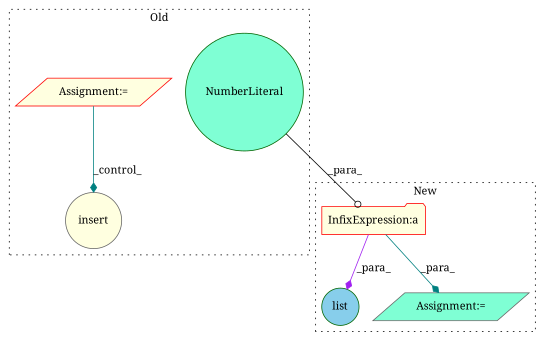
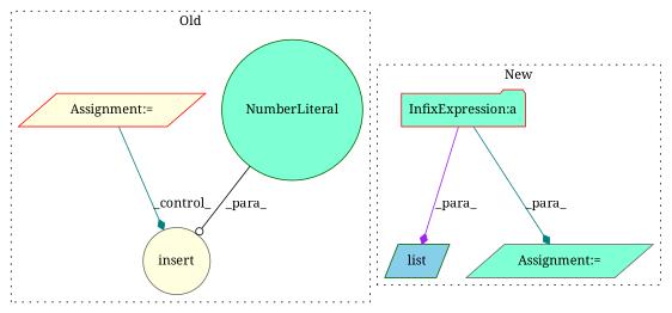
  digraph {
    fontname="Noto Serif"
    node [a=32 color=gray40 fillcolor=lightyellow fontname="Noto Serif" l=1 shape=circle style=filled]
    edge [arrowhead=diamond color=teal fontname="Noto Serif"]
    n1 [l="7,1" label=insert s="2182,2207"]
    n2 [a=34 color=darkgreen fillcolor=aquamarine label=NumberLiteral s=2189]
    n3 [a=7 color=red label="Assignment:=" s=730 shape=parallelogram]
-   n4 [color=darkgreen fillcolor=skyblue l="5,1" label=list s="2281,2302"]
+   n4 [color=darkgreen fillcolor=skyblue l="5,1" label=list s="2281,2302" shape=parallelogram]
    n5 [a=7 fillcolor=aquamarine label="Assignment:=" s=2236 shape=parallelogram]
-   n6 [a=27 color=red l=3 label="InfixExpression:a" s=2304 shape=folder]
+   n6 [a=27 color=red fillcolor=aquamarine l=3 label="InfixExpression:a" s=2304 shape=folder]
    subgraph cluster_1 {
      label=Old
      style=dotted
      n1
      n2
      n3
    }
    subgraph cluster_2 {
      label=New
      style=dotted
      n4
      n5
      n6
    }
-   n2 -> n6 [arrowhead=odot color=black label=_para_]
+   n2 -> n1 [arrowhead=odot color=black label=_para_]
    n3 -> n1 [label=_control_]
    n6 -> n4 [color=purple label=_para_]
    n6 -> n5 [label=_para_]
  }
